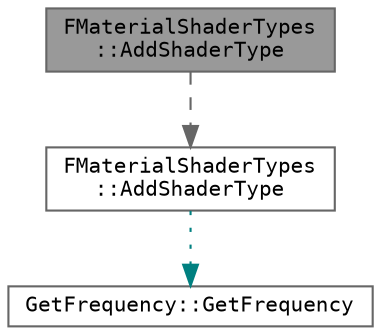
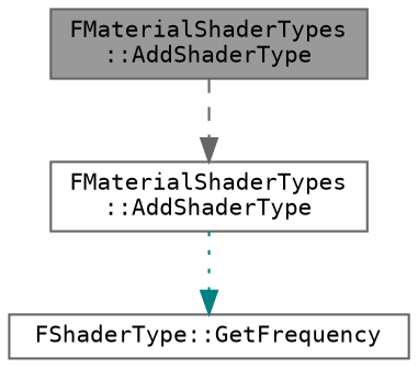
  digraph {
    rankdir=TB
    fontname="DejaVu Sans Mono"
    node [color=grey40 fillcolor=white fontname="DejaVu Sans Mono" fontsize=10 shape=box style=filled]
    edge [fontname="DejaVu Sans Mono" fontsize=10 labelfontname=Helvetica labelfontsize=10]
    n1 [color=gray40 fillcolor=grey60 fontcolor=black height=0.2 label="FMaterialShaderTypes\l::AddShaderType" width=0.4]
    n2 [height=0.2 label="FMaterialShaderTypes\l::AddShaderType" width=0.4]
-   n3 [height=0.2 label="GetFrequency::GetFrequency" width=0.4]
+   n3 [height=0.2 label="FShaderType::GetFrequency" width=0.4]
    n1 -> n2 [color=gray40 style=dashed]
    n2 -> n3 [color=teal style=dotted]
  }
